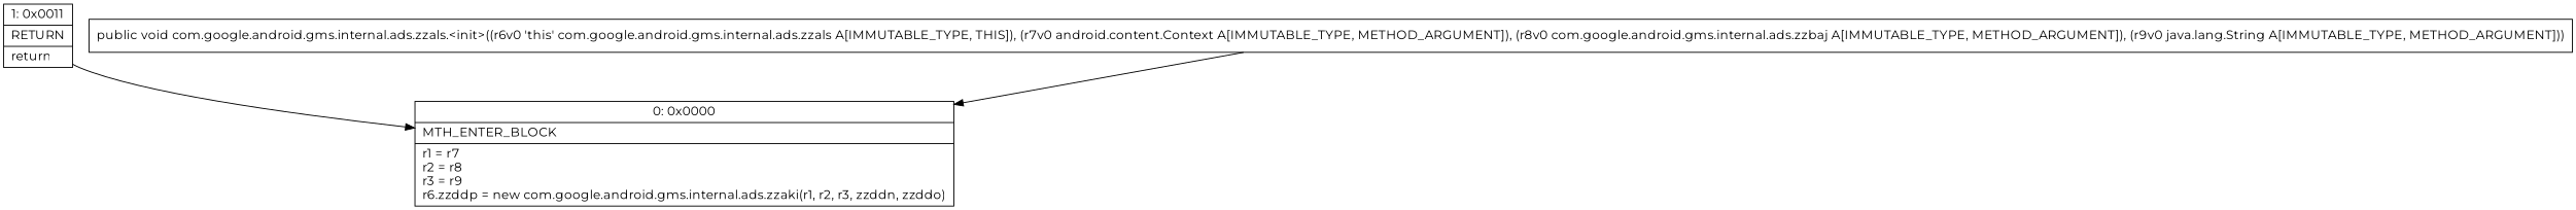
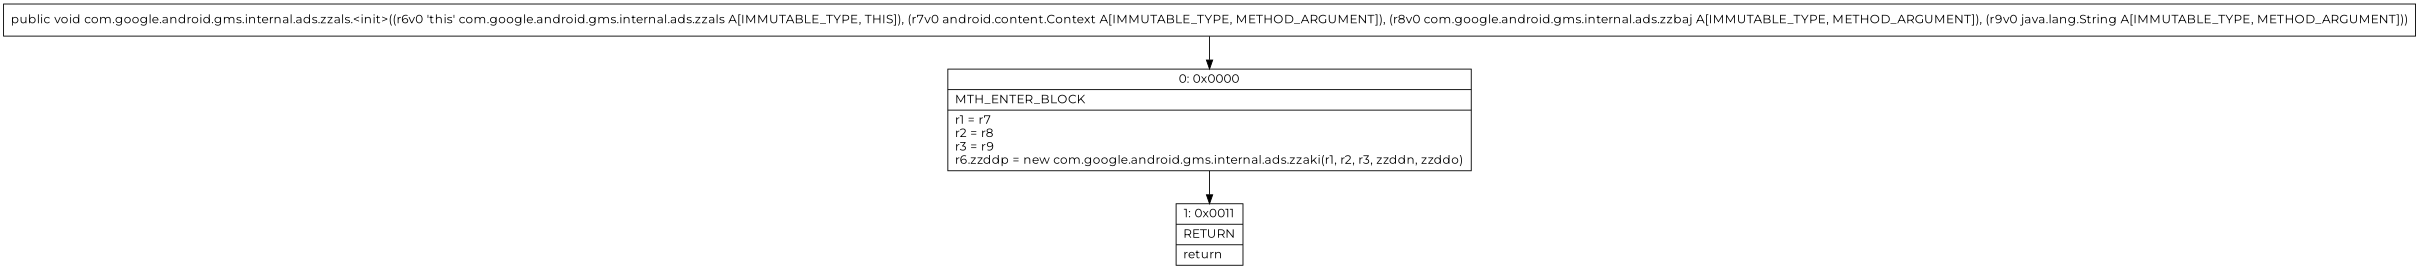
  digraph {
    fontname=Montserrat
    node [shape=record fontname=Montserrat]
    edge [fontname=Montserrat]
    n1 [label="{0\:\ 0x0000|MTH_ENTER_BLOCK\l|r1 = r7\lr2 = r8\lr3 = r9\lr6.zzddp = new com.google.android.gms.internal.ads.zzaki(r1, r2, r3, zzddn, zzddo)\l}"]
    n2 [label="{1\:\ 0x0011|RETURN\l|return\l}"]
    n3 [label="{public void com.google.android.gms.internal.ads.zzals.\<init\>((r6v0 'this' com.google.android.gms.internal.ads.zzals A[IMMUTABLE_TYPE, THIS]), (r7v0 android.content.Context A[IMMUTABLE_TYPE, METHOD_ARGUMENT]), (r8v0 com.google.android.gms.internal.ads.zzbaj A[IMMUTABLE_TYPE, METHOD_ARGUMENT]), (r9v0 java.lang.String A[IMMUTABLE_TYPE, METHOD_ARGUMENT])) }"]
-   n2 -> n1
+   n1 -> n2
    n3 -> n1
  }
